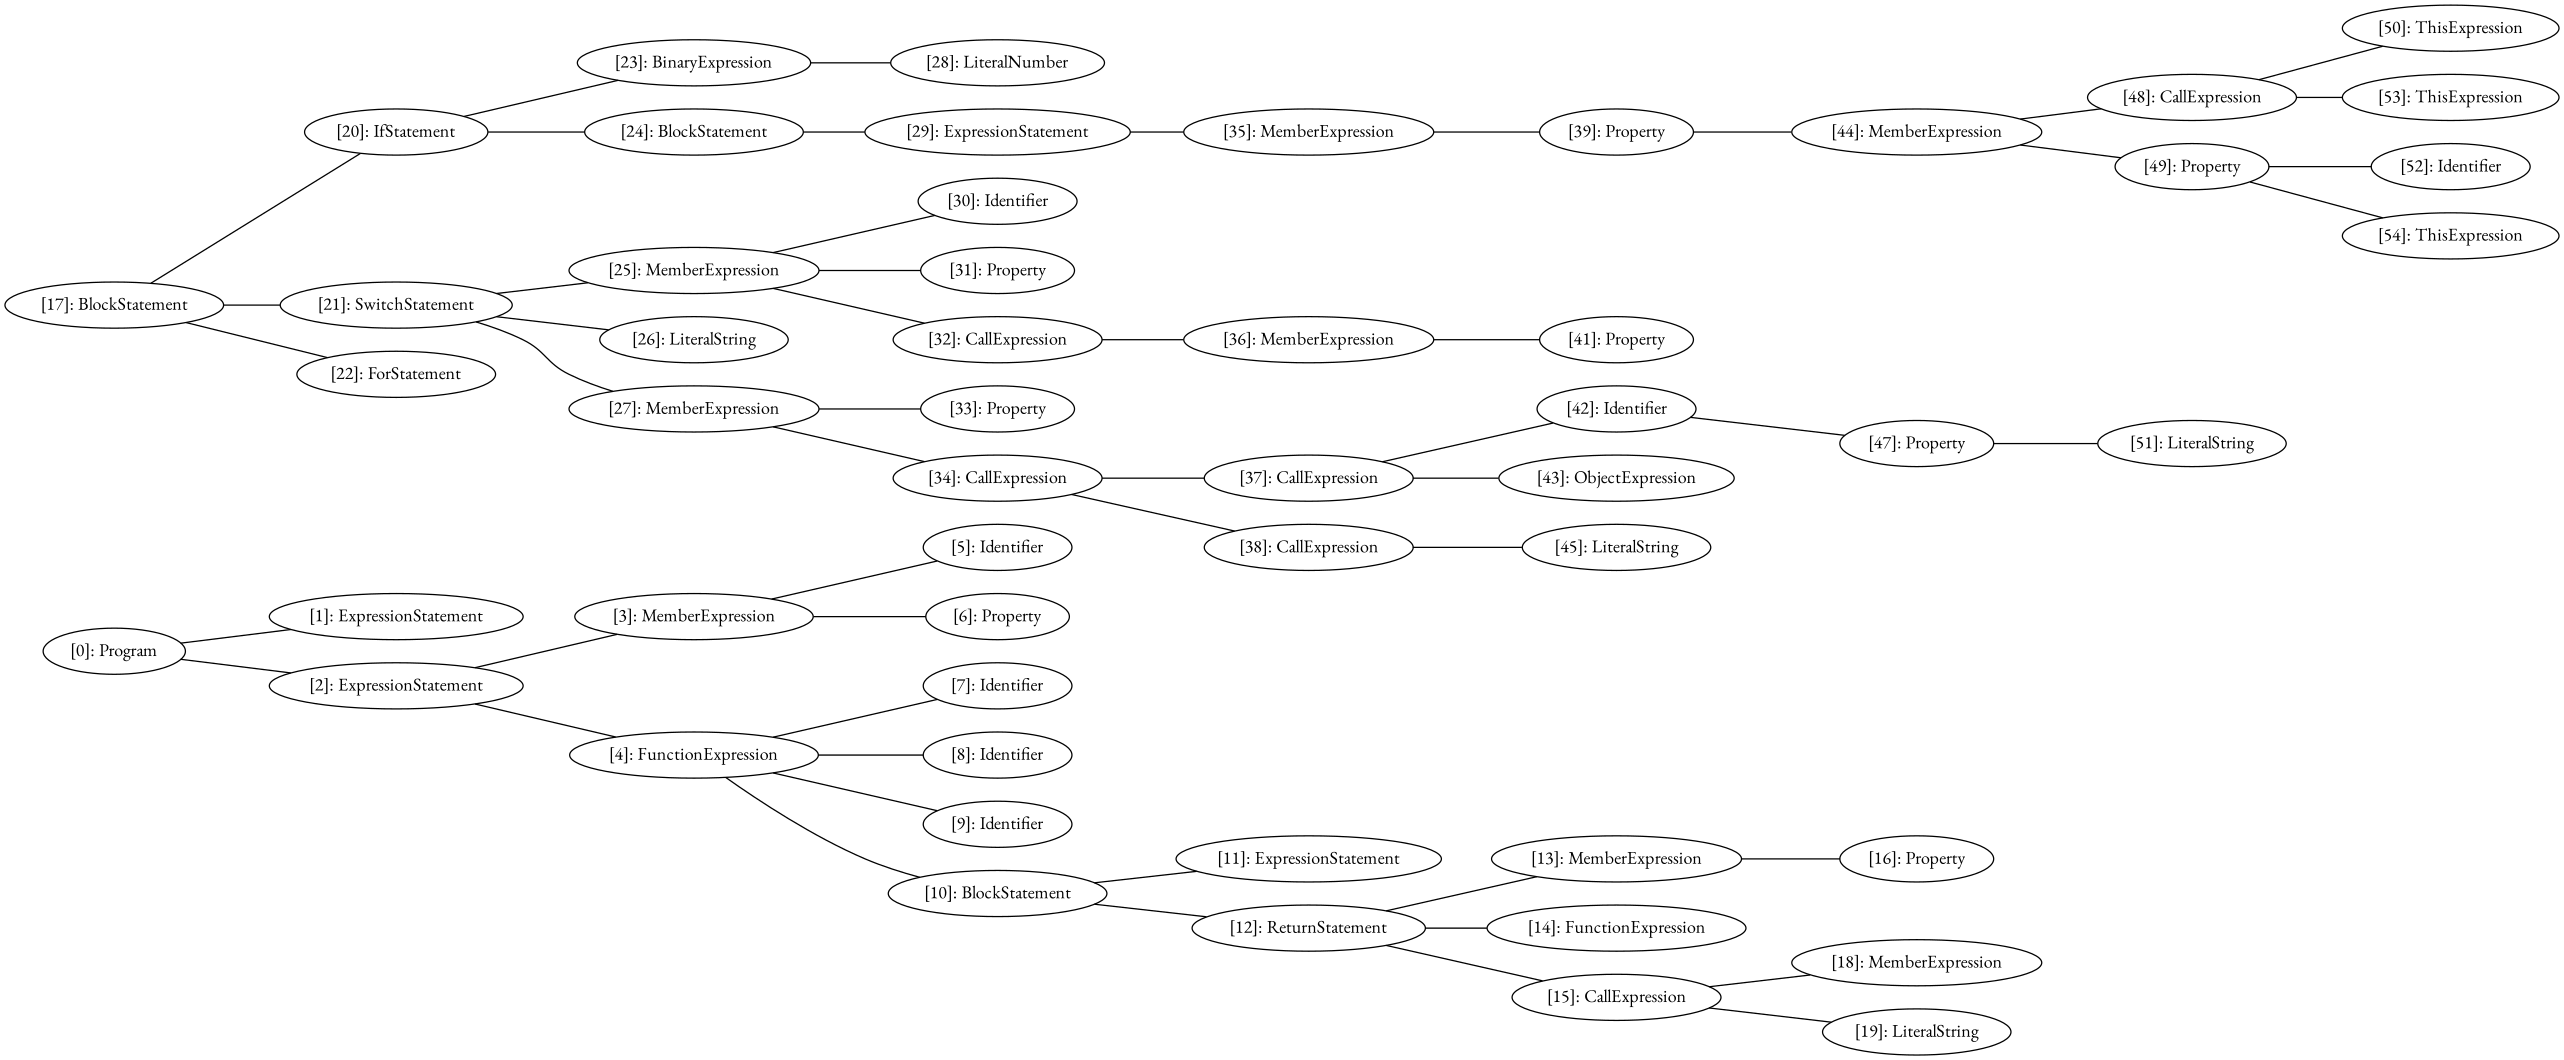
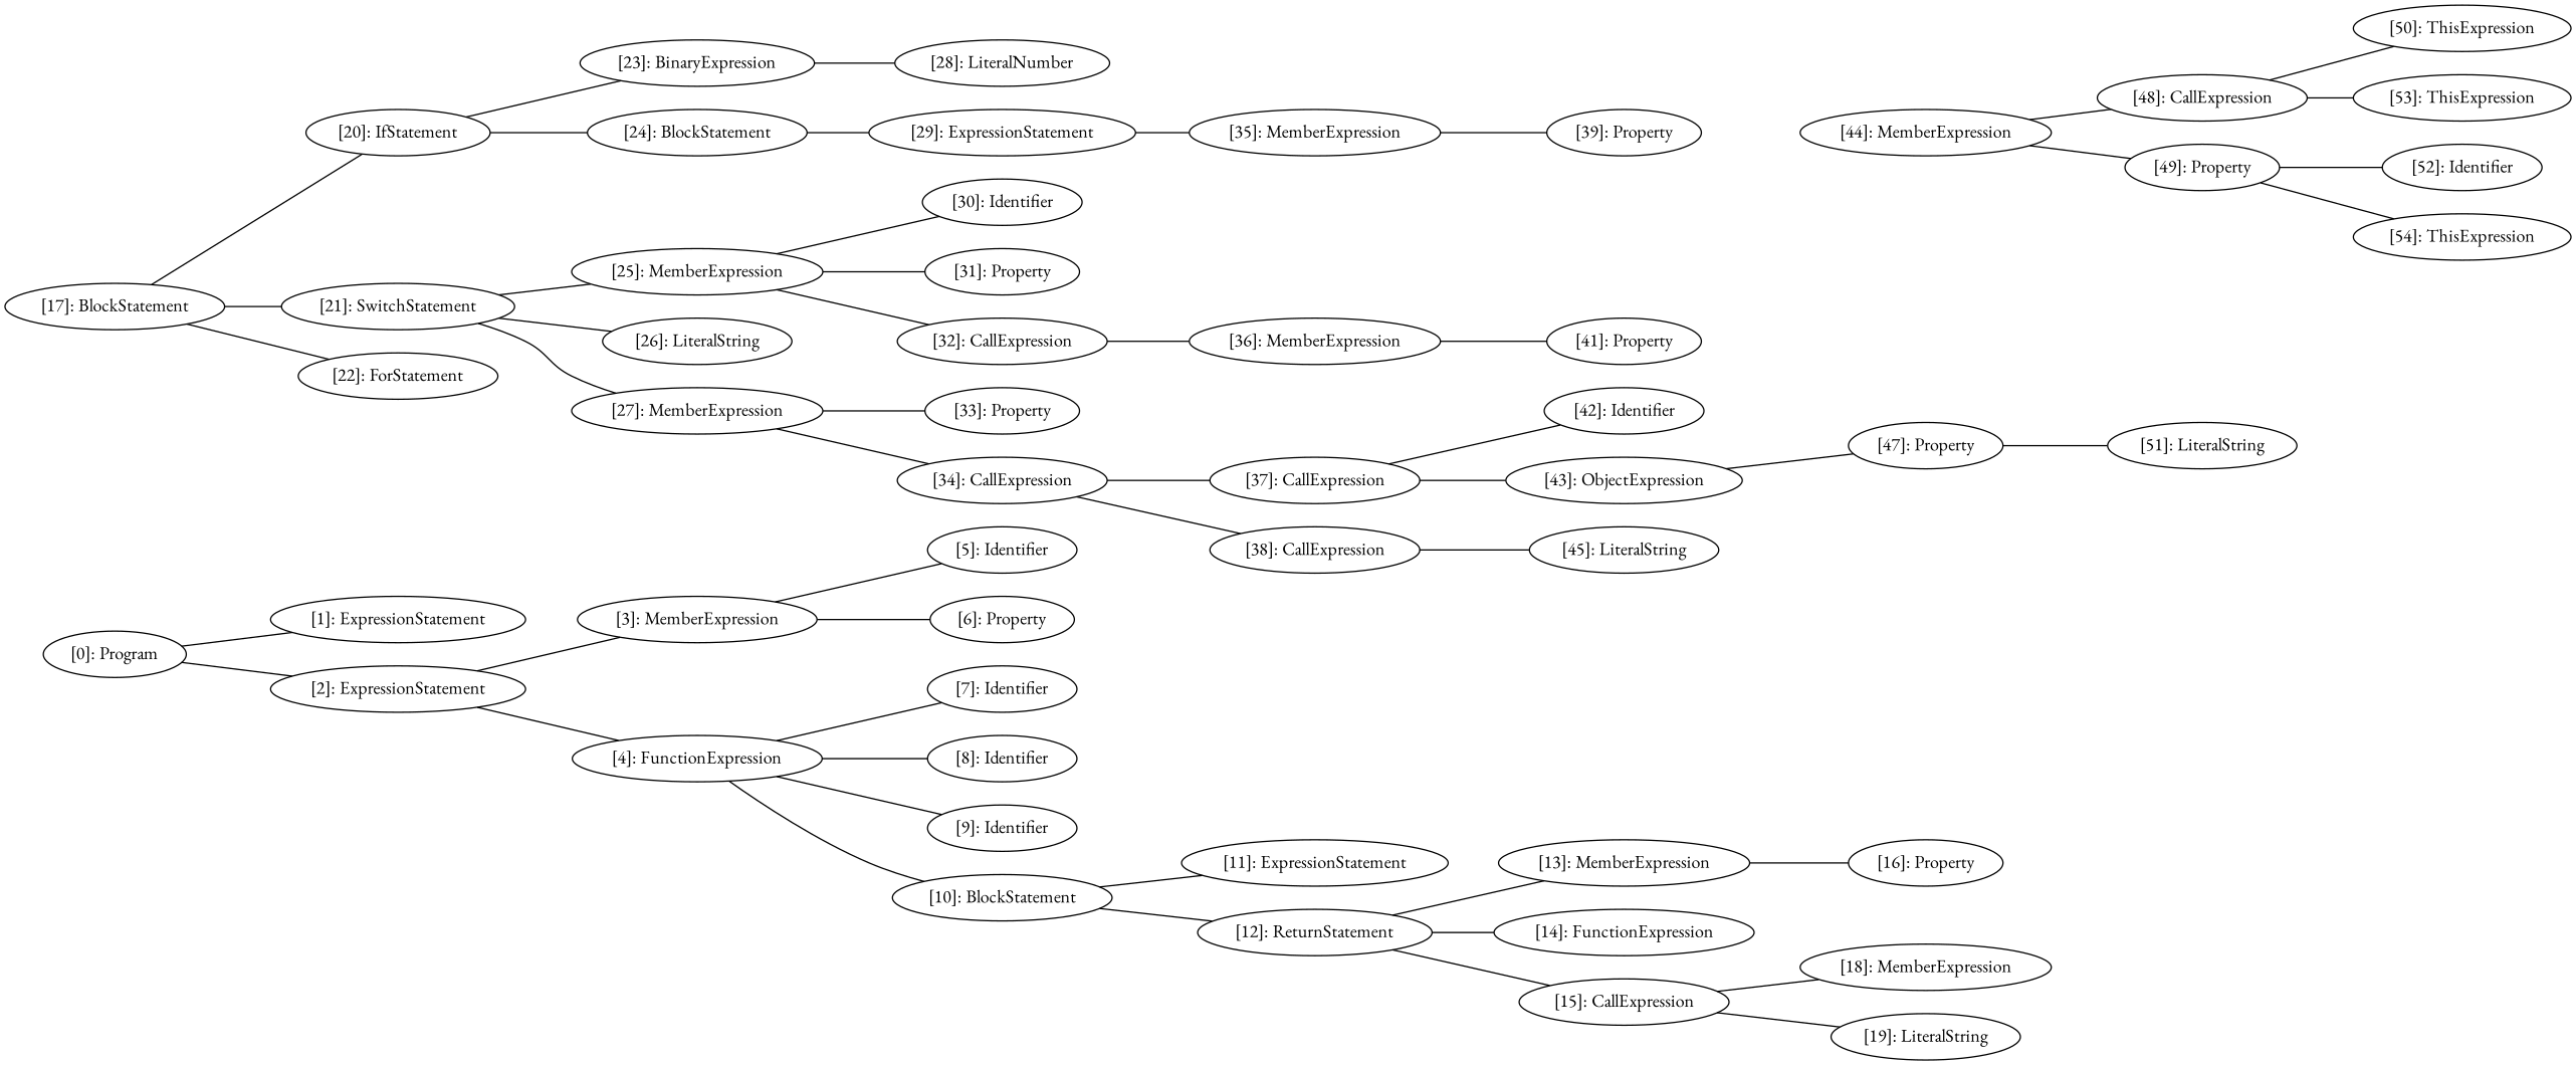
  graph {
    fontname="EB Garamond"
    rankdir=LR
    node [fontname="EB Garamond"]
    edge [fontname="EB Garamond"]
    n1 [label="[0]: Program"]
    n2 [label="[1]: ExpressionStatement"]
    n3 [label="[2]: ExpressionStatement"]
    n4 [label="[3]: MemberExpression"]
    n5 [label="[4]: FunctionExpression"]
    n6 [label="[5]: Identifier"]
    n7 [label="[6]: Property"]
    n8 [label="[7]: Identifier"]
    n9 [label="[8]: Identifier"]
    n10 [label="[9]: Identifier"]
    n11 [label="[10]: BlockStatement"]
    n12 [label="[11]: ExpressionStatement"]
    n13 [label="[12]: ReturnStatement"]
    n14 [label="[13]: MemberExpression"]
    n15 [label="[14]: FunctionExpression"]
    n16 [label="[15]: CallExpression"]
    n17 [label="[16]: Property"]
    n18 [label="[18]: MemberExpression"]
    n19 [label="[19]: LiteralString"]
    n20 [label="[17]: BlockStatement"]
    n21 [label="[20]: IfStatement"]
    n22 [label="[21]: SwitchStatement"]
    n23 [label="[22]: ForStatement"]
    n24 [label="[23]: BinaryExpression"]
    n25 [label="[24]: BlockStatement"]
    n26 [label="[25]: MemberExpression"]
    n27 [label="[26]: LiteralString"]
    n28 [label="[27]: MemberExpression"]
    n29 [label="[28]: LiteralNumber"]
    n30 [label="[29]: ExpressionStatement"]
    n31 [label="[30]: Identifier"]
    n32 [label="[31]: Property"]
    n33 [label="[32]: CallExpression"]
    n34 [label="[33]: Property"]
    n35 [label="[34]: CallExpression"]
    n36 [label="[35]: MemberExpression"]
    n37 [label="[36]: MemberExpression"]
    n38 [label="[37]: CallExpression"]
    n39 [label="[38]: CallExpression"]
    n40 [label="[39]: Property"]
    n41 [label="[41]: Property"]
    n42 [label="[42]: Identifier"]
    n43 [label="[43]: ObjectExpression"]
    n44 [label="[45]: LiteralString"]
    n45 [label="[44]: MemberExpression"]
    n46 [label="[47]: Property"]
    n47 [label="[48]: CallExpression"]
    n48 [label="[49]: Property"]
    n49 [label="[51]: LiteralString"]
    n50 [label="[50]: ThisExpression"]
    n51 [label="[53]: ThisExpression"]
    n52 [label="[52]: Identifier"]
    n53 [label="[54]: ThisExpression"]
    n1 -- n2
    n1 -- n3
    n3 -- n4
    n3 -- n5
    n4 -- n6
    n4 -- n7
    n5 -- n8
    n5 -- n9
    n5 -- n10
    n5 -- n11
    n11 -- n12
    n11 -- n13
    n13 -- n14
    n13 -- n15
    n13 -- n16
    n14 -- n17
    n16 -- n18
    n16 -- n19
    n20 -- n21
    n20 -- n22
    n20 -- n23
    n21 -- n24
    n21 -- n25
    n22 -- n26
    n22 -- n27
    n22 -- n28
    n24 -- n29
    n25 -- n30
    n26 -- n31
    n26 -- n32
    n26 -- n33
    n28 -- n34
    n28 -- n35
    n30 -- n36
    n33 -- n37
    n35 -- n38
    n35 -- n39
    n36 -- n40
    n37 -- n41
    n38 -- n42
    n38 -- n43
    n39 -- n44
-   n40 -- n45
-   n42 -- n46
+   n43 -- n46
    n45 -- n47
    n45 -- n48
    n46 -- n49
    n47 -- n50
    n47 -- n51
    n48 -- n52
    n48 -- n53
  }
